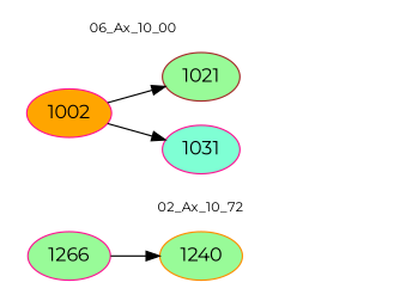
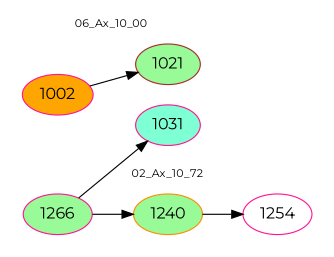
  digraph {
    fontname=Montserrat
    rankdir=LR
    node [color=deeppink fillcolor=palegreen fontname=Montserrat style=filled]
    edge [color=black fontname=Montserrat]
    n1 [fillcolor=orange label=1002]
    n2 [color=brown label=1021]
    n3 [fillcolor=aquamarine label=1031]
    n4 [color=darkorange label=1240]
+   n5 [fillcolor=white label=1254]
    n6 [label=1266]
    subgraph cluster_1 {
      color=white
      fontsize=10
      label="06_Ax_10_00"
      n1
      n2
      n3
    }
    subgraph cluster_2 {
      color=white
      fontsize=10
      label="02_Ax_10_72"
      n4
+     n5
      n6
    }
    n1 -> n2
-   n1 -> n3
+   n6 -> n3
+   n4 -> n5
    n6 -> n4
  }
